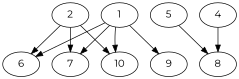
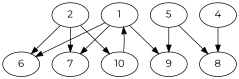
  digraph {
    fontname=Montserrat
    node [alpha=0.02 fontname=Montserrat]
    edge [fontname=Montserrat]
    1 [alpha=0.14 expect_size=50487296]
    6 [alpha=0.20 expect_size=45599744]
    7 [alpha=0.19 expect_size=49001472]
    9 [alpha=0.10 expect_size=42426368]
    10 [expect_size=40787968]
    2 [alpha=0.08 expect_size=27074560]
    4 [alpha=0.06 expect_size=24453120]
    8 [expect_size=6849536]
    5 [alpha=0.15 expect_size=21688320]
    1 -> 6
    1 -> 7
    1 -> 9
-   1 -> 10
+   10 -> 1
    2 -> 6
    2 -> 7
    2 -> 10
    4 -> 8
+   5 -> 9
    5 -> 8
  }
